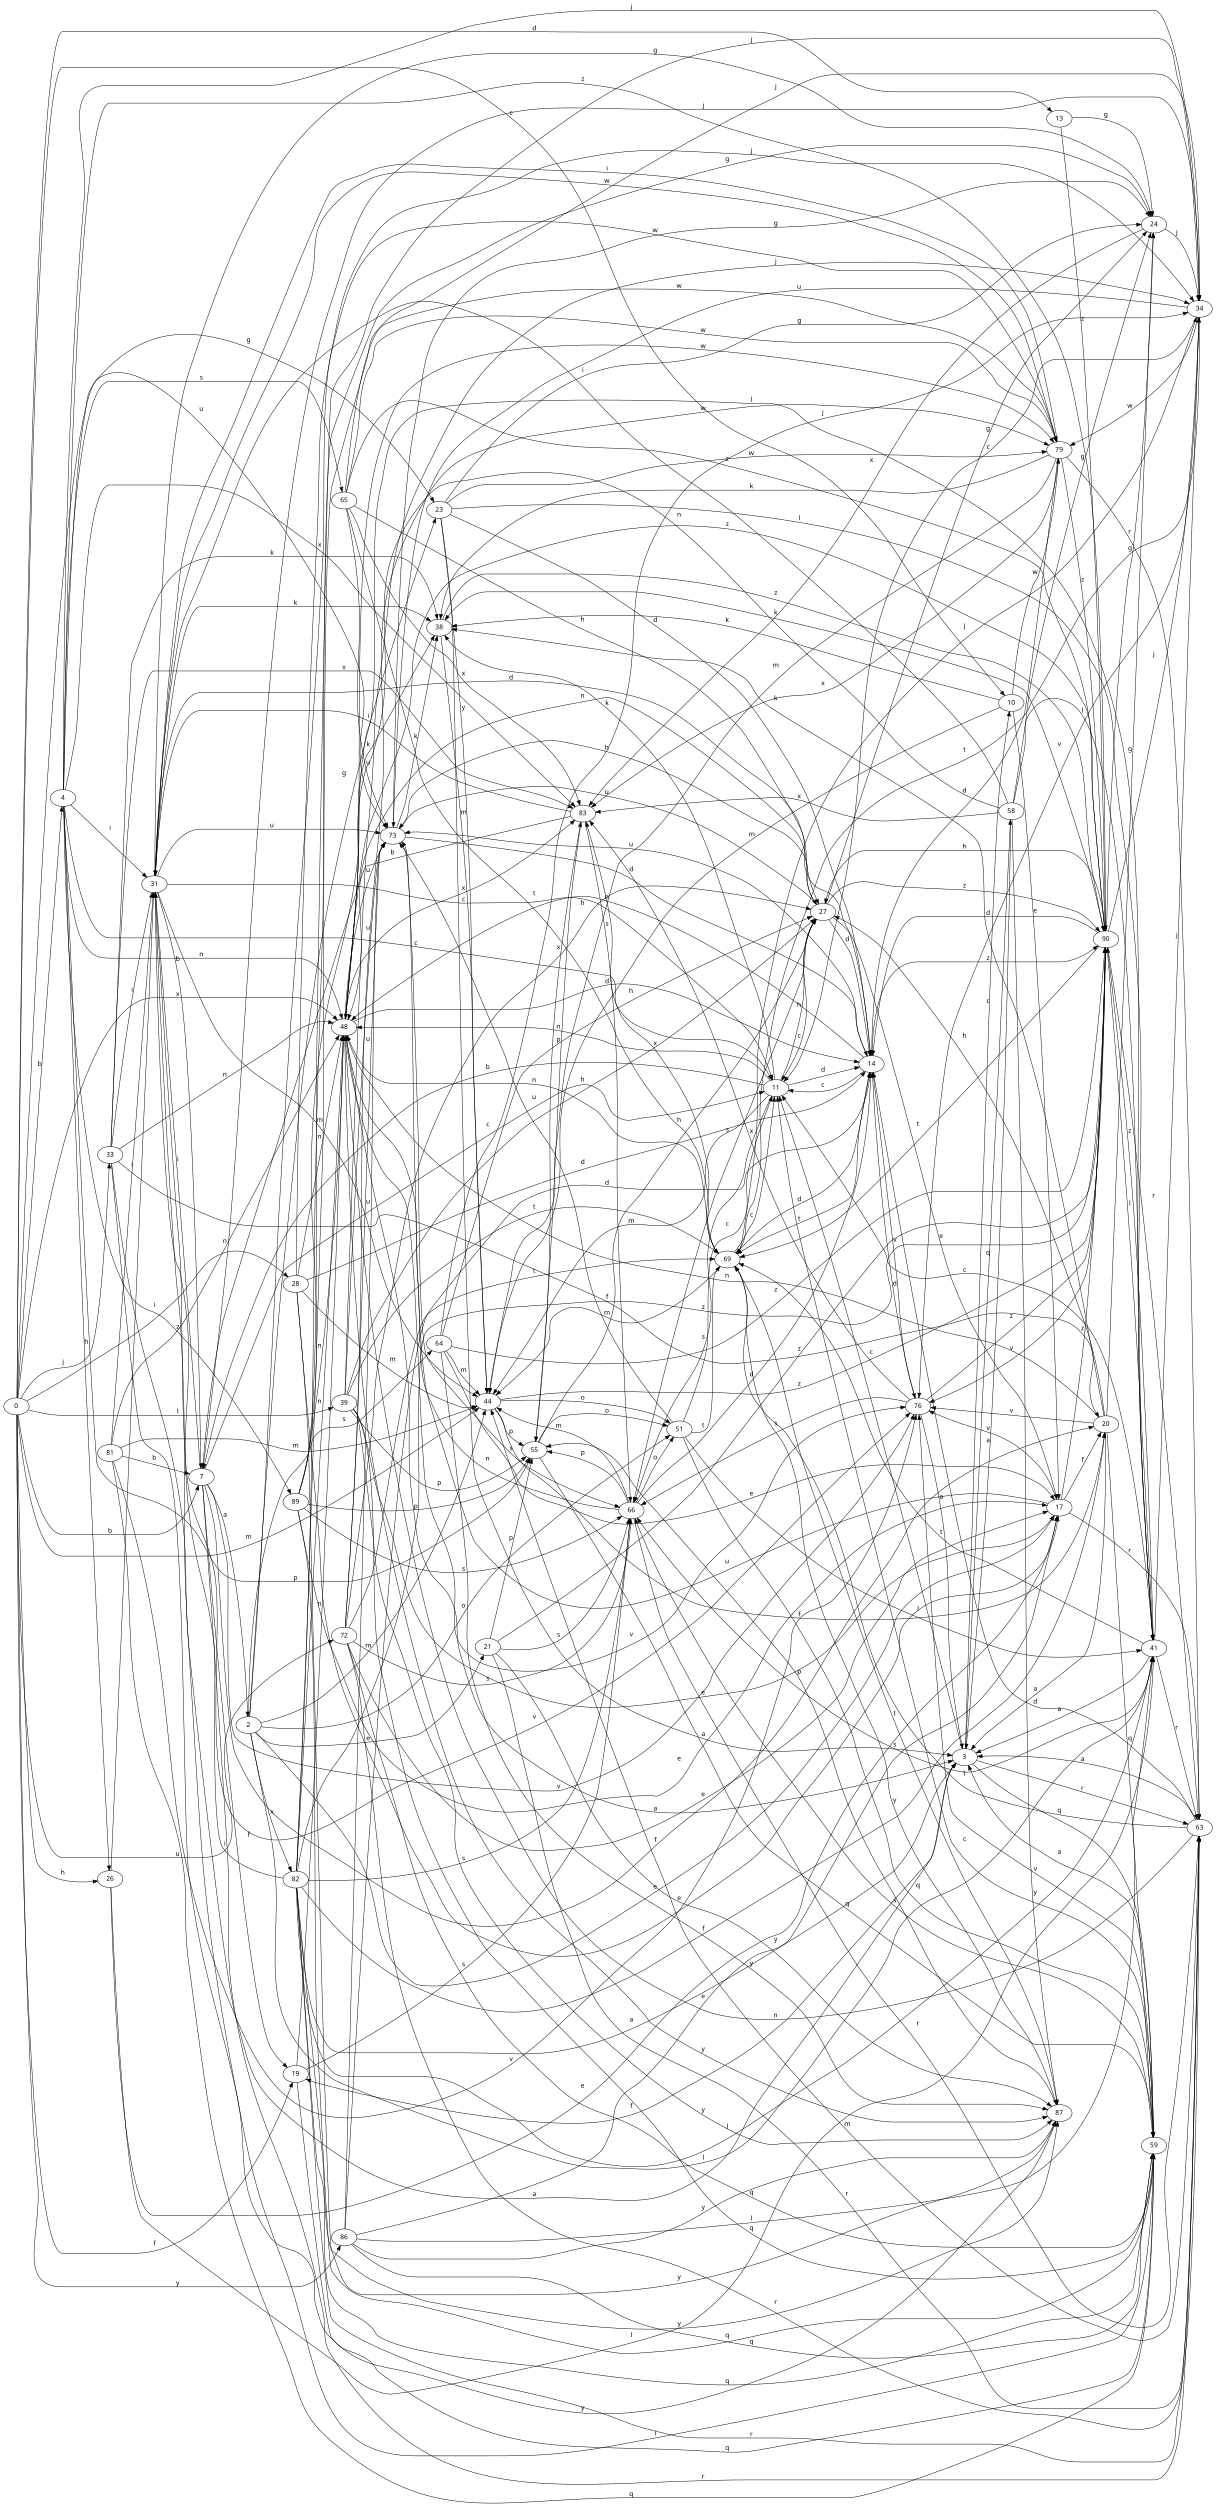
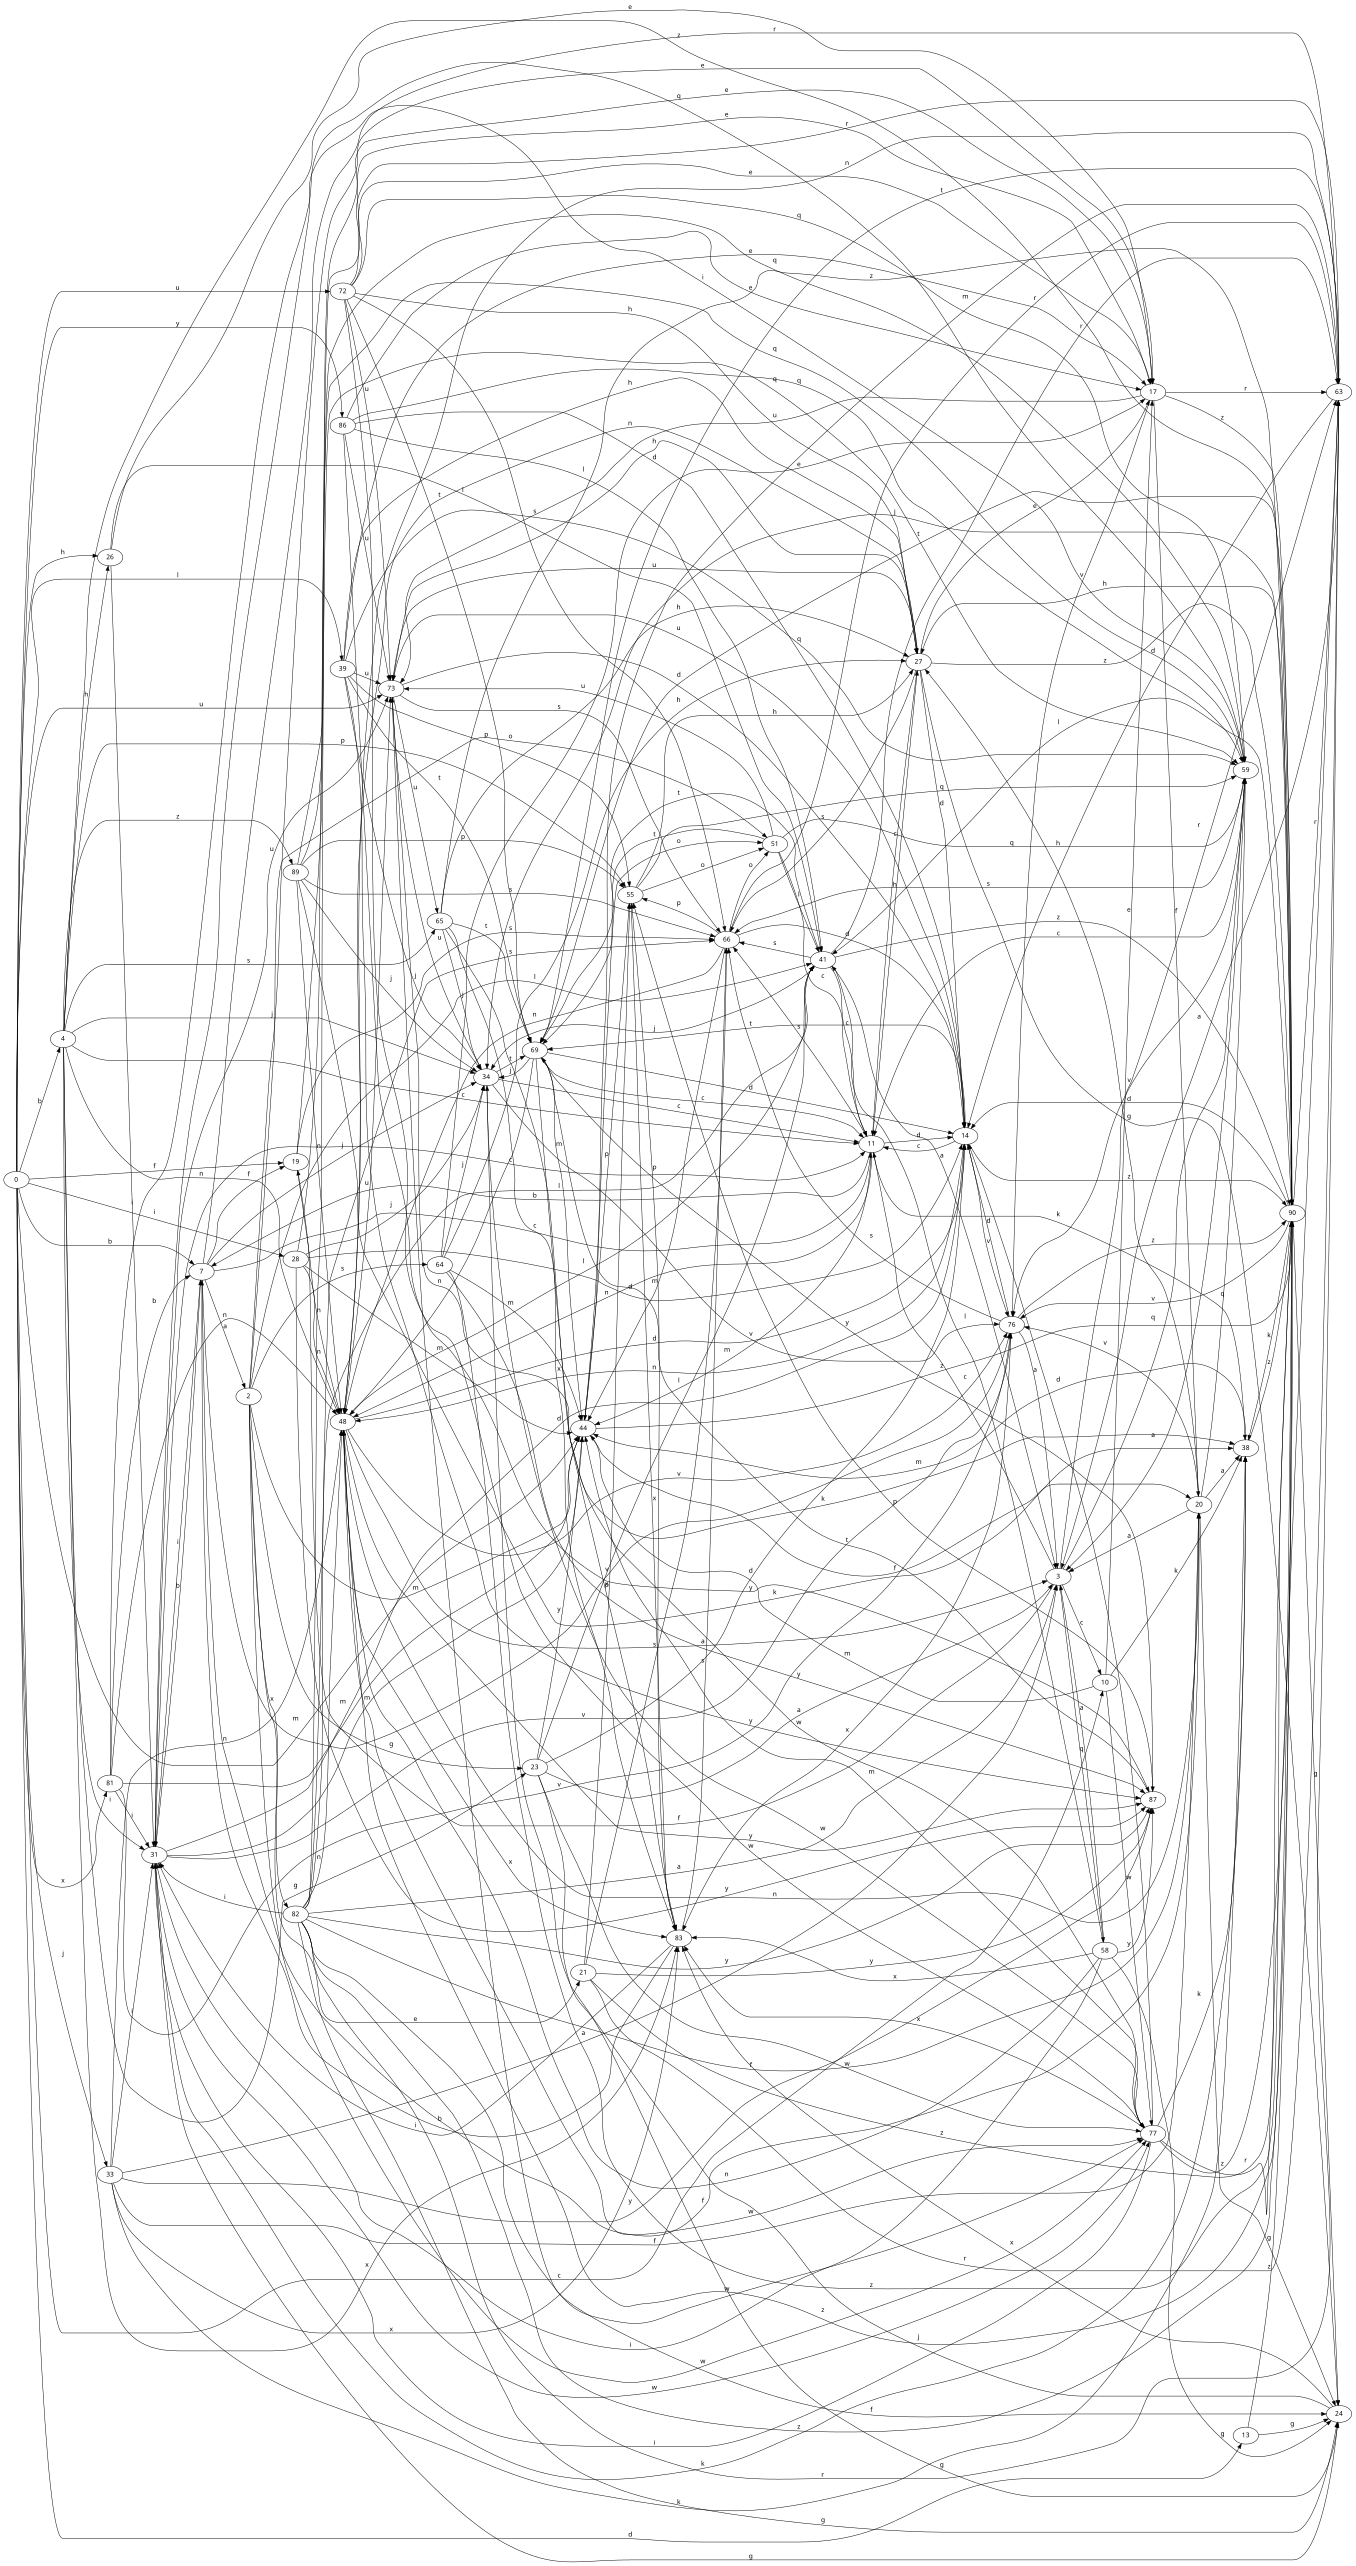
  strict digraph {
    fontname="Noto Sans"
    rankdir=LR
    node [fontname="Noto Sans"]
    edge [fontname="Noto Sans"]
    0
    4
    7
    10
    13
    19
    26
    28
    33
    39
    44
    72
    73
    81
    86
    23
    11
    31
    34
    48
    55
    65
    83
    89
    90
    2
    63
    20
    76
    17
-   79
+   79 [label=77]
    38
    24
    59
    66
    41
    14
    87
    3
    27
    69
    51
    21
    64
    82
    58
    0 -> 4 [label=b]
    0 -> 7 [label=b]
    0 -> 10 [label=c]
    0 -> 13 [label=d]
    0 -> 19 [label=f]
    0 -> 26 [label=h]
    0 -> 28 [label=i]
    0 -> 33 [label=j]
    0 -> 39 [label=l]
    0 -> 44 [label=m]
    0 -> 72 [label=u]
    0 -> 73 [label=u]
-   0 -> 48 [label=x]
+   0 -> 81 [label=x]
    0 -> 86 [label=y]
    4 -> 26 [label=h]
    4 -> 23 [label=g]
    4 -> 11 [label=c]
    4 -> 31 [label=i]
    4 -> 34 [label=j]
    4 -> 48 [label=n]
    4 -> 55 [label=p]
    4 -> 65 [label=s]
    4 -> 83 [label=x]
    4 -> 89 [label=z]
    4 -> 90 [label=z]
    7 -> 19 [label=f]
    7 -> 11 [label=c]
    7 -> 31 [label=i]
    7 -> 34 [label=j]
    7 -> 2 [label=a]
    7 -> 63 [label=r]
    7 -> 20 [label=f]
    7 -> 76 [label=v]
    10 -> 44 [label=m]
    10 -> 17 [label=e]
    10 -> 79 [label=w]
    10 -> 38 [label=k]
    13 -> 90 [label=z]
    13 -> 24 [label=g]
    19 -> 48 [label=n]
    19 -> 59 [label=q]
    19 -> 66 [label=s]
    26 -> 31 [label=i]
    26 -> 17 [label=e]
    26 -> 41 [label=l]
    28 -> 44 [label=m]
    28 -> 34 [label=j]
    28 -> 48 [label=n]
    28 -> 17 [label=e]
    28 -> 14 [label=d]
    28 -> 87 [label=y]
    33 -> 31 [label=i]
    33 -> 48 [label=n]
    33 -> 83 [label=x]
    33 -> 20 [label=f]
    33 -> 38 [label=k]
    33 -> 87 [label=y]
    33 -> 3 [label=a]
    39 -> 73 [label=u]
    39 -> 34 [label=j]
    39 -> 55 [label=p]
    39 -> 17 [label=e]
    39 -> 59 [label=q]
    39 -> 87 [label=y]
    39 -> 27 [label=h]
    39 -> 69 [label=t]
    44 -> 55 [label=p]
    44 -> 90 [label=z]
    44 -> 20 [label=f]
    44 -> 51 [label=o]
    72 -> 73 [label=u]
    72 -> 63 [label=r]
    72 -> 17 [label=e]
    72 -> 79 [label=w]
    72 -> 59 [label=q]
    72 -> 66 [label=s]
    72 -> 27 [label=h]
    72 -> 69 [label=t]
    73 -> 38 [label=k]
-   73 -> 24 [label=g]
+   73 -> 24 [label=f]
    73 -> 66 [label=s]
    73 -> 14 [label=d]
    73 -> 27 [label=h]
    81 -> 7 [label=b]
    81 -> 44 [label=m]
    81 -> 31 [label=i]
    81 -> 48 [label=n]
    81 -> 76 [label=v]
    81 -> 59 [label=q]
    86 -> 73 [label=u]
    86 -> 17 [label=e]
    86 -> 59 [label=q]
    86 -> 41 [label=l]
    86 -> 14 [label=d]
    86 -> 87 [label=y]
    23 -> 44 [label=y]
    23 -> 79 [label=w]
    23 -> 24 [label=g]
    23 -> 41 [label=l]
    23 -> 14 [label=d]
    23 -> 3 [label=a]
    11 -> 7 [label=b]
    11 -> 44 [label=m]
    11 -> 48 [label=n]
    11 -> 38 [label=k]
    11 -> 66 [label=s]
    11 -> 14 [label=d]
    11 -> 27 [label=h]
    31 -> 7 [label=b]
    31 -> 44 [label=m]
    31 -> 73 [label=u]
    31 -> 11 [label=c]
    31 -> 76 [label=v]
    31 -> 79 [label=w]
    31 -> 38 [label=k]
    31 -> 24 [label=g]
    31 -> 14 [label=d]
    34 -> 73 [label=u]
    34 -> 11 [label=c]
    34 -> 76 [label=v]
    34 -> 79 [label=w]
    34 -> 69 [label=t]
    48 -> 73 [label=u]
    48 -> 83 [label=x]
    48 -> 90 [label=z]
    48 -> 76 [label=v]
    48 -> 79 [label=w]
    48 -> 41 [label=l]
    48 -> 14 [label=d]
    48 -> 87 [label=y]
    48 -> 3 [label=a]
    55 -> 83 [label=x]
    55 -> 59 [label=q]
    55 -> 27 [label=h]
    55 -> 51 [label=o]
-   65 -> 73 [label=u]
+   73 -> 65 [label=u]
    65 -> 34 [label=j]
    65 -> 83 [label=x]
    65 -> 90 [label=z]
    65 -> 79 [label=w]
    65 -> 27 [label=h]
    65 -> 69 [label=t]
    83 -> 7 [label=b]
    83 -> 31 [label=i]
    83 -> 55 [label=p]
    83 -> 66 [label=s]
    89 -> 34 [label=j]
    89 -> 48 [label=n]
    89 -> 55 [label=p]
    89 -> 17 [label=e]
    89 -> 38 [label=k]
    89 -> 59 [label=q]
    89 -> 66 [label=s]
    90 -> 34 [label=j]
    90 -> 63 [label=r]
    90 -> 76 [label=v]
    90 -> 38 [label=k]
    90 -> 24 [label=g]
    90 -> 41 [label=l]
    90 -> 14 [label=d]
    90 -> 27 [label=h]
    90 -> 69 [label=t]
    2 -> 44 [label=m]
    2 -> 23 [label=g]
    2 -> 17 [label=e]
    2 -> 79 [label=w]
    2 -> 41 [label=l]
    2 -> 51 [label=o]
    2 -> 21 [label=e]
    2 -> 64 [label=s]
    2 -> 82 [label=x]
    63 -> 44 [label=m]
    63 -> 48 [label=n]
    63 -> 14 [label=d]
    63 -> 3 [label=a]
    63 -> 69 [label=t]
    20 -> 48 [label=n]
    20 -> 76 [label=v]
-   20 -> 38 [label=k]
+   20 -> 38 [label=a]
    20 -> 24 [label=g]
    20 -> 59 [label=q]
    20 -> 3 [label=a]
    20 -> 27 [label=h]
    76 -> 83 [label=x]
    76 -> 90 [label=z]
    76 -> 66 [label=s]
    76 -> 14 [label=d]
    76 -> 3 [label=a]
    17 -> 73 [label=u]
    17 -> 90 [label=z]
    17 -> 63 [label=r]
    17 -> 20 [label=f]
    17 -> 76 [label=v]
    79 -> 44 [label=m]
    79 -> 31 [label=i]
    79 -> 83 [label=x]
    79 -> 90 [label=z]
    79 -> 63 [label=r]
    79 -> 38 [label=k]
    79 -> 14 [label=d]
    38 -> 44 [label=m]
    38 -> 90 [label=z]
    24 -> 34 [label=j]
    24 -> 83 [label=x]
    59 -> 11 [label=c]
    59 -> 31 [label=i]
    59 -> 76 [label=v]
    59 -> 66 [label=s]
    59 -> 3 [label=a]
    66 -> 44 [label=m]
    66 -> 48 [label=n]
    66 -> 55 [label=p]
    66 -> 63 [label=r]
    66 -> 14 [label=d]
    66 -> 51 [label=o]
    41 -> 11 [label=c]
    41 -> 34 [label=j]
    41 -> 90 [label=z]
    41 -> 63 [label=r]
    41 -> 66 [label=s]
    41 -> 3 [label=a]
    41 -> 69 [label=t]
    14 -> 73 [label=u]
    14 -> 11 [label=c]
    14 -> 48 [label=n]
    14 -> 90 [label=z]
    14 -> 76 [label=v]
    14 -> 69 [label=t]
    87 -> 55 [label=p]
    87 -> 69 [label=t]
    3 -> 10 [label=c]
    3 -> 19 [label=f]
    3 -> 11 [label=c]
    3 -> 63 [label=r]
    3 -> 59 [label=q]
    3 -> 58 [label=q]
    27 -> 73 [label=u]
    27 -> 11 [label=c]
    27 -> 48 [label=n]
    27 -> 90 [label=z]
    27 -> 17 [label=e]
    27 -> 24 [label=g]
    27 -> 66 [label=s]
    27 -> 14 [label=d]
    69 -> 44 [label=m]
    69 -> 11 [label=c]
    69 -> 34 [label=j]
    69 -> 48 [label=n]
    69 -> 83 [label=x]
    69 -> 14 [label=d]
    69 -> 87 [label=y]
    51 -> 73 [label=u]
    51 -> 11 [label=c]
    51 -> 59 [label=q]
    51 -> 41 [label=l]
    51 -> 69 [label=t]
    21 -> 55 [label=p]
    21 -> 90 [label=z]
    21 -> 63 [label=r]
    21 -> 66 [label=s]
    21 -> 87 [label=y]
    64 -> 44 [label=m]
    64 -> 34 [label=j]
    64 -> 90 [label=z]
    64 -> 17 [label=e]
    64 -> 87 [label=y]
    64 -> 27 [label=h]
    82 -> 31 [label=i]
    82 -> 48 [label=n]
    82 -> 90 [label=z]
    82 -> 63 [label=r]
    82 -> 20 [label=f]
    82 -> 79 [label=w]
    82 -> 24 [label=g]
    82 -> 59 [label=q]
    82 -> 66 [label=s]
    82 -> 41 [label=l]
    82 -> 87 [label=y]
    82 -> 3 [label=a]
    58 -> 31 [label=i]
    58 -> 48 [label=n]
    58 -> 83 [label=x]
    58 -> 24 [label=g]
    58 -> 41 [label=l]
    58 -> 87 [label=y]
    58 -> 3 [label=a]
  }
